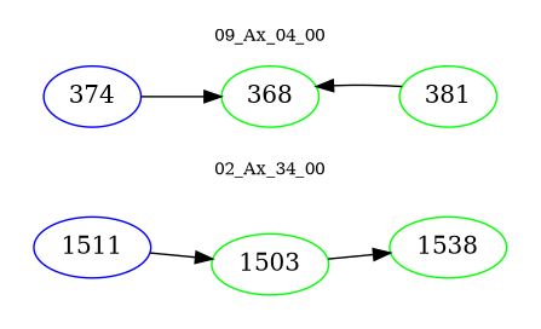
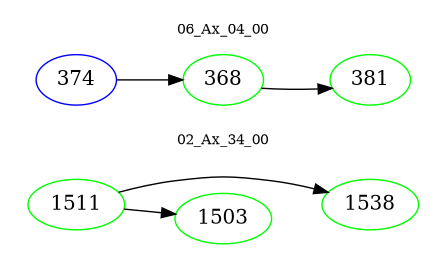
  digraph {
    rankdir=LR
    node [color=green]
    edge [color=black]
-   n1 [color=blue label=1511]
+   n1 [label=1511]
    n2 [label=1503]
    n3 [label=1538]
    n4 [color=blue label=374]
    n5 [label=368]
    n6 [label=381]
    subgraph cluster_1 {
      color=white
      fontsize=10
      label="02_Ax_34_00"
      n1
      n2
      n3
    }
    subgraph cluster_2 {
      color=white
      fontsize=10
-     label="09_Ax_04_00"
+     label="06_Ax_04_00"
      n4
      n5
      n6
    }
    n1 -> n2
-   n2 -> n3
+   n1 -> n3
    n4 -> n5
-   n6 -> n5
+   n5 -> n6
  }
